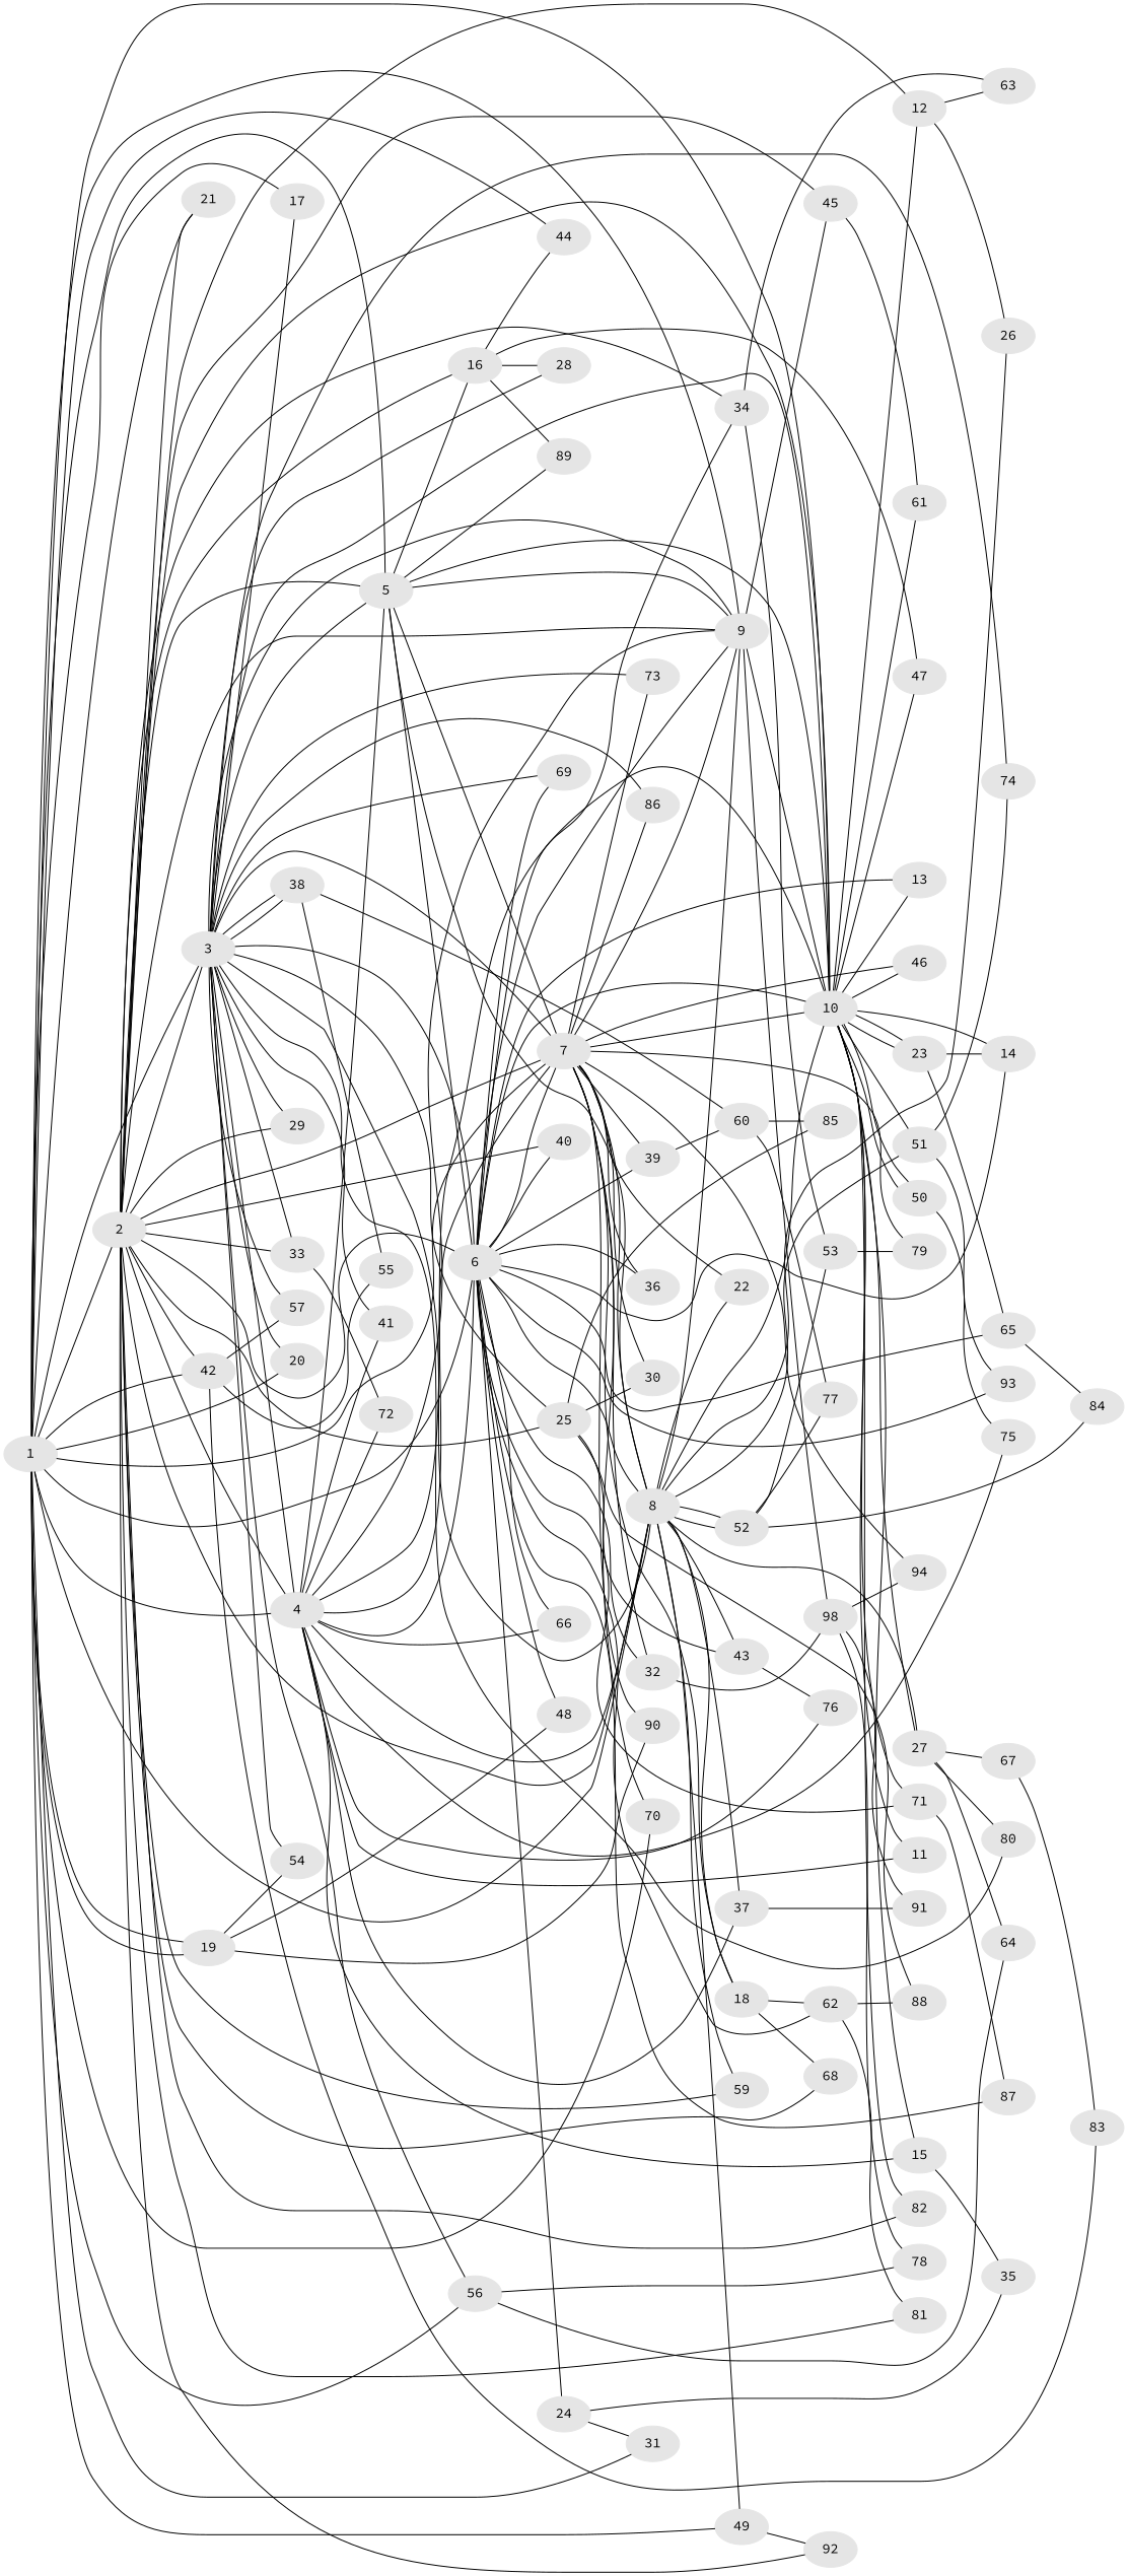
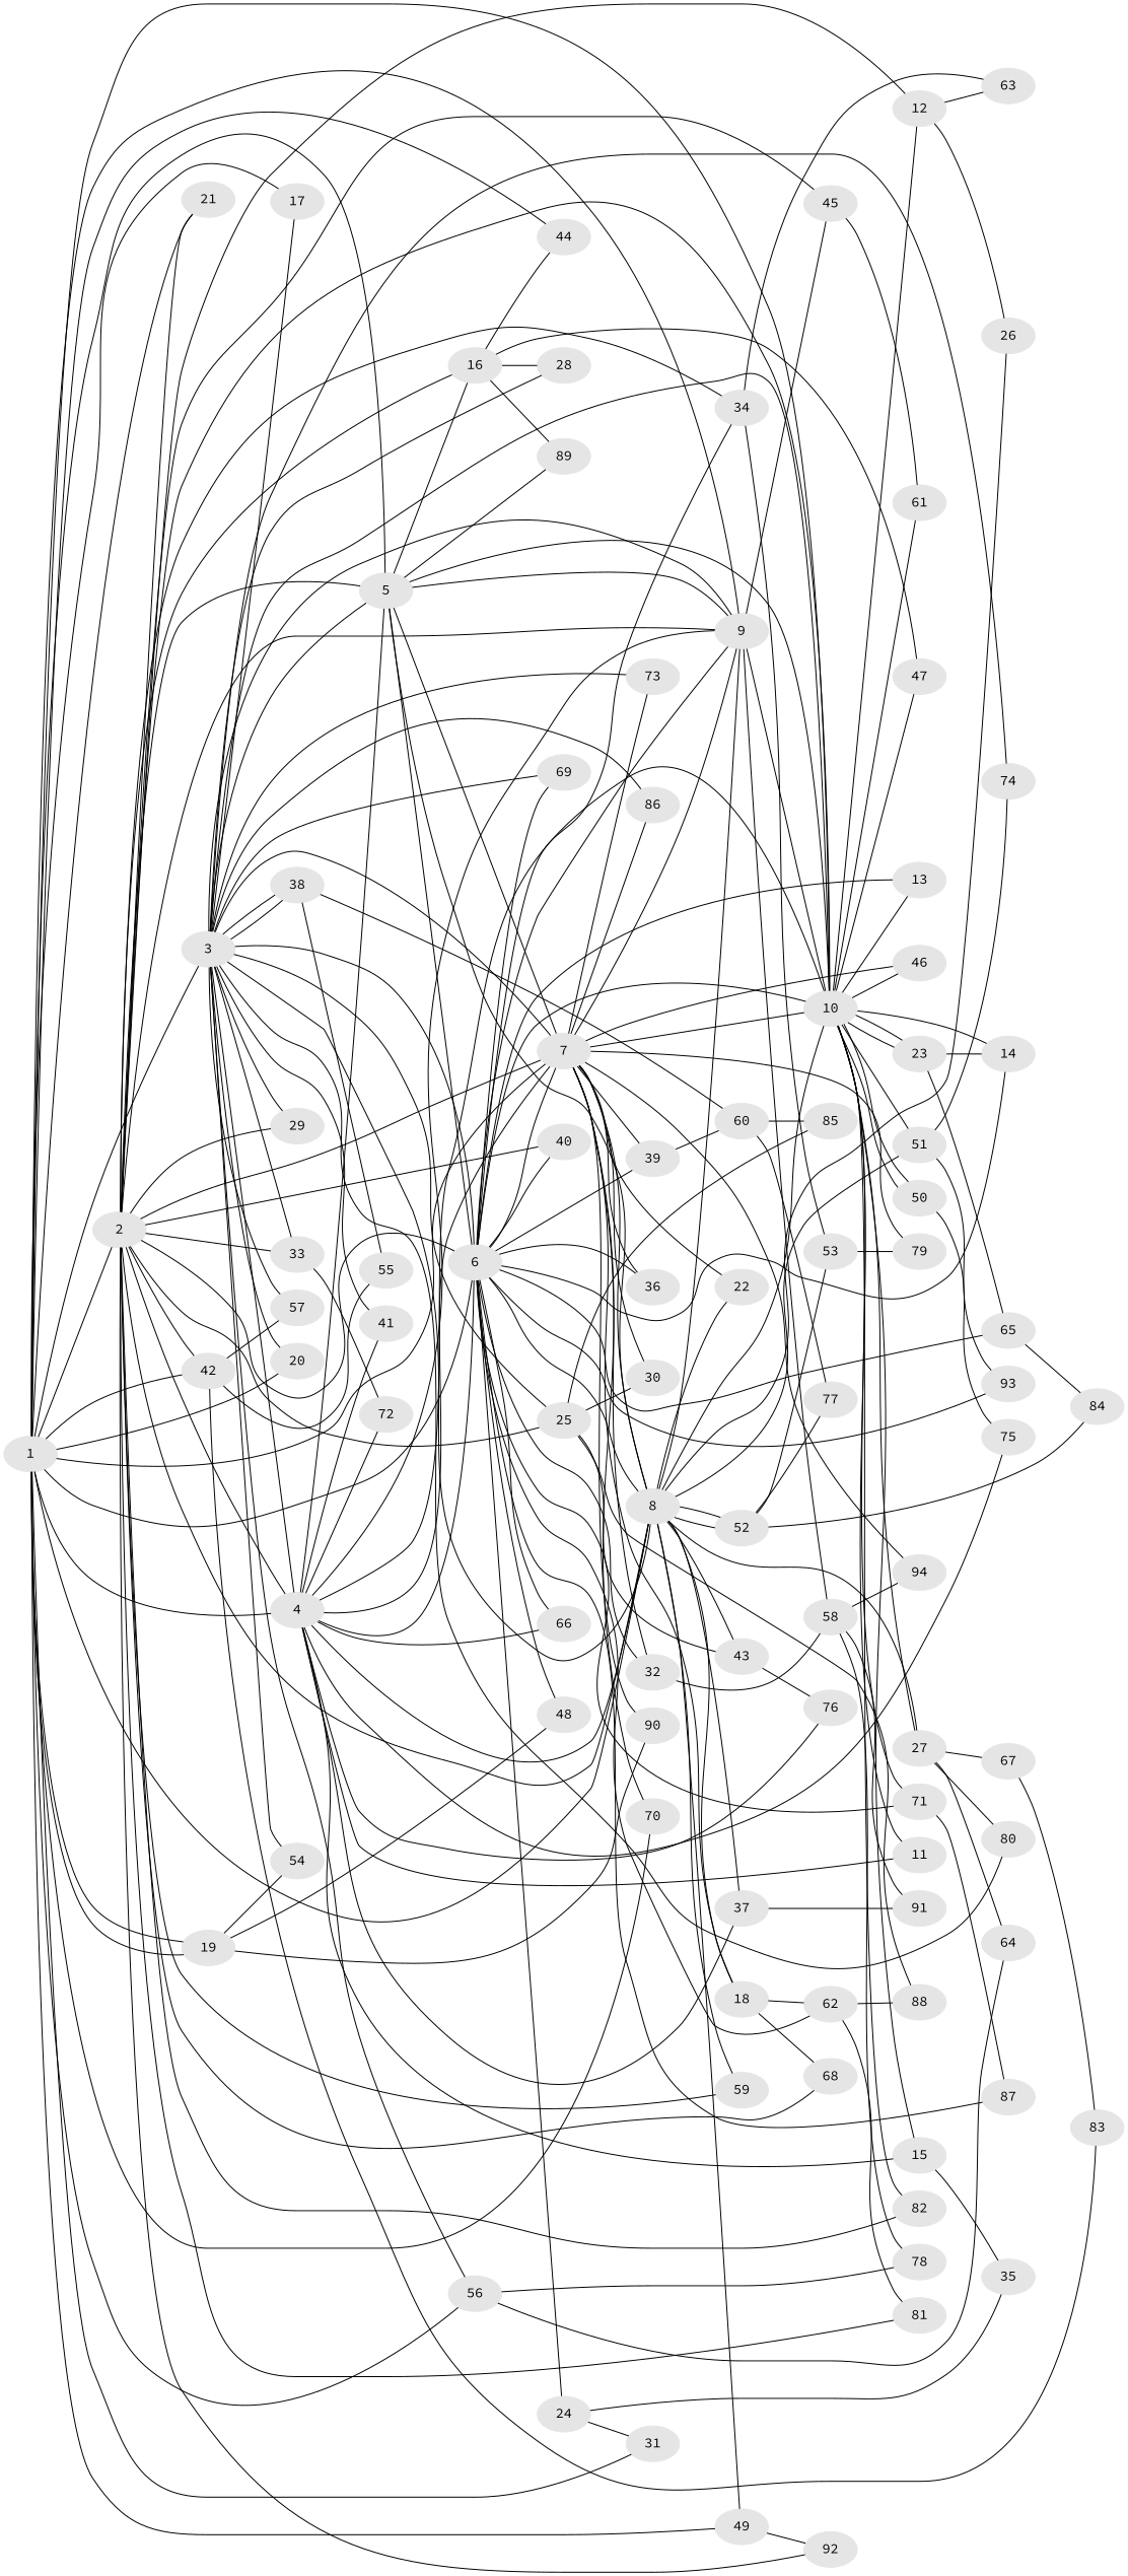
  graph {
    fontname="Source Code Pro"
    rankdir=LR
    node [color=gray90 fontname="Source Code Pro" style=filled]
    edge [fontname="Source Code Pro"]
    1
    2
    3
    4
    5
    6
    7
    8
    9
    10
    17
    19
    20
    21
    31
    42
    44
    49
    56
    70
    12
    16
    25
    29
    33
    34
    40
    45
    59
    68
    81
    82
    92
    28
    38
    41
    54
    57
    69
    73
    74
    80
    86
    11
    15
    37
    66
    72
    75
    76
    89
    13
    14
    24
    32
    36
    39
    48
    62
    65
    71
    87
    93
    18
    22
    30
    46
    79
    90
    94
    26
    27
    43
    51
    52
-   58 [label=98]
+   58
    23
    47
    50
    61
    55
    83
    64
    78
    63
    85
    88
    53
    60
    35
    91
    67
    84
    77
    1 -- 2
    1 -- 3
    1 -- 4
    1 -- 5
    1 -- 6
    1 -- 7
    1 -- 8
    1 -- 9
    1 -- 10
    1 -- 17
    1 -- 19
    1 -- 19
    1 -- 20
    1 -- 21
    1 -- 31
    1 -- 42
    1 -- 44
    1 -- 49
    1 -- 56
    1 -- 70
-   2 -- 3
    2 -- 4
    2 -- 5
    2 -- 6
    2 -- 7
    2 -- 8
    2 -- 9
    2 -- 10
    2 -- 21
    2 -- 42
    2 -- 12
    2 -- 16
    2 -- 25
    2 -- 29
    2 -- 33
    2 -- 34
    2 -- 40
    2 -- 45
    2 -- 59
    2 -- 68
    2 -- 81
    2 -- 82
    2 -- 92
    3 -- 4
    3 -- 5
    3 -- 6
    3 -- 7
    3 -- 8
    3 -- 9
    3 -- 10
    3 -- 17
    3 -- 20
    3 -- 56
    3 -- 25
    3 -- 29
    3 -- 33
    3 -- 28
    3 -- 38
    3 -- 38
    3 -- 41
    3 -- 54
    3 -- 57
    3 -- 69
    3 -- 73
    3 -- 74
    3 -- 80
    3 -- 86
    4 -- 5
    4 -- 6
    4 -- 7
    4 -- 8
    4 -- 9
    4 -- 10
    4 -- 41
    4 -- 11
    4 -- 15
    4 -- 37
    4 -- 66
    4 -- 72
    4 -- 75
    4 -- 76
    5 -- 6
    5 -- 7
    5 -- 8
    5 -- 9
    5 -- 10
    5 -- 16
    5 -- 89
    6 -- 7
    6 -- 8
    6 -- 9
    6 -- 10
    6 -- 34
    6 -- 40
    6 -- 69
    6 -- 66
    6 -- 13
    6 -- 14
    6 -- 24
    6 -- 32
    6 -- 36
    6 -- 39
    6 -- 48
    6 -- 62
    6 -- 65
    6 -- 71
    6 -- 87
    6 -- 93
    7 -- 8
    7 -- 9
    7 -- 10
    7 -- 70
    7 -- 73
    7 -- 86
    7 -- 32
    7 -- 36
    7 -- 39
    7 -- 18
    7 -- 22
    7 -- 30
    7 -- 46
    7 -- 79
    7 -- 90
    7 -- 94
    8 -- 9
    8 -- 10
    8 -- 49
    8 -- 59
    8 -- 37
    8 -- 18
    8 -- 22
    8 -- 26
    8 -- 27
    8 -- 43
    8 -- 51
    8 -- 52
    8 -- 52
    9 -- 10
    9 -- 45
    9 -- 58
    10 -- 12
    10 -- 82
    10 -- 11
    10 -- 15
    10 -- 13
    10 -- 14
    10 -- 71
    10 -- 46
    10 -- 27
    10 -- 51
    10 -- 23
    10 -- 23
    10 -- 47
    10 -- 50
    10 -- 50
    10 -- 61
    19 -- 54
    19 -- 48
    19 -- 90
    42 -- 57
    42 -- 55
    42 -- 83
    49 -- 92
    56 -- 64
    56 -- 78
    12 -- 26
    12 -- 63
    16 -- 44
    16 -- 28
    16 -- 89
    16 -- 47
    25 -- 30
    25 -- 43
    25 -- 85
    25 -- 88
    33 -- 72
    34 -- 63
    34 -- 53
    45 -- 61
    38 -- 55
    38 -- 60
    15 -- 35
    37 -- 91
    24 -- 31
    24 -- 35
    32 -- 58
    39 -- 60
    62 -- 81
    62 -- 88
    65 -- 84
    71 -- 87
    18 -- 68
    18 -- 62
    27 -- 80
    27 -- 64
    27 -- 67
    43 -- 76
    51 -- 74
    51 -- 93
    52 -- 53
    52 -- 84
    52 -- 77
    58 -- 94
    58 -- 78
    58 -- 91
    23 -- 14
    23 -- 65
    50 -- 75
    53 -- 79
    60 -- 85
    60 -- 77
    67 -- 83
  }
